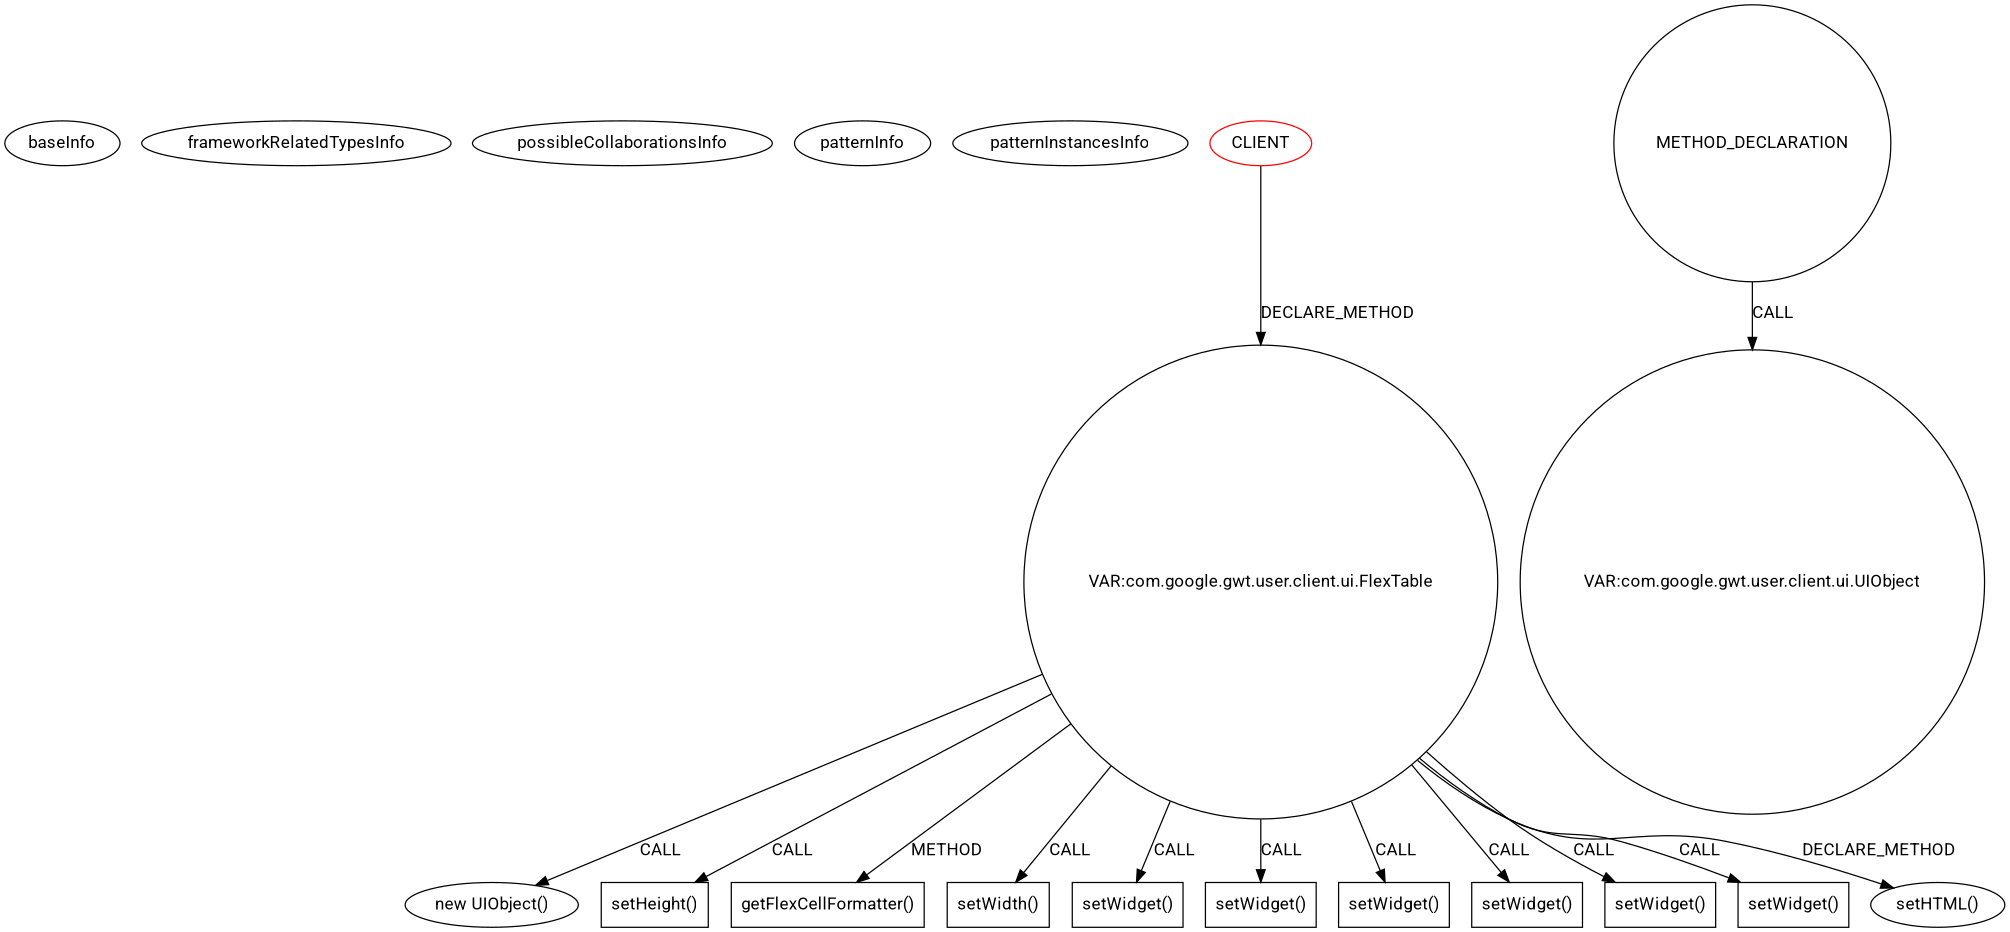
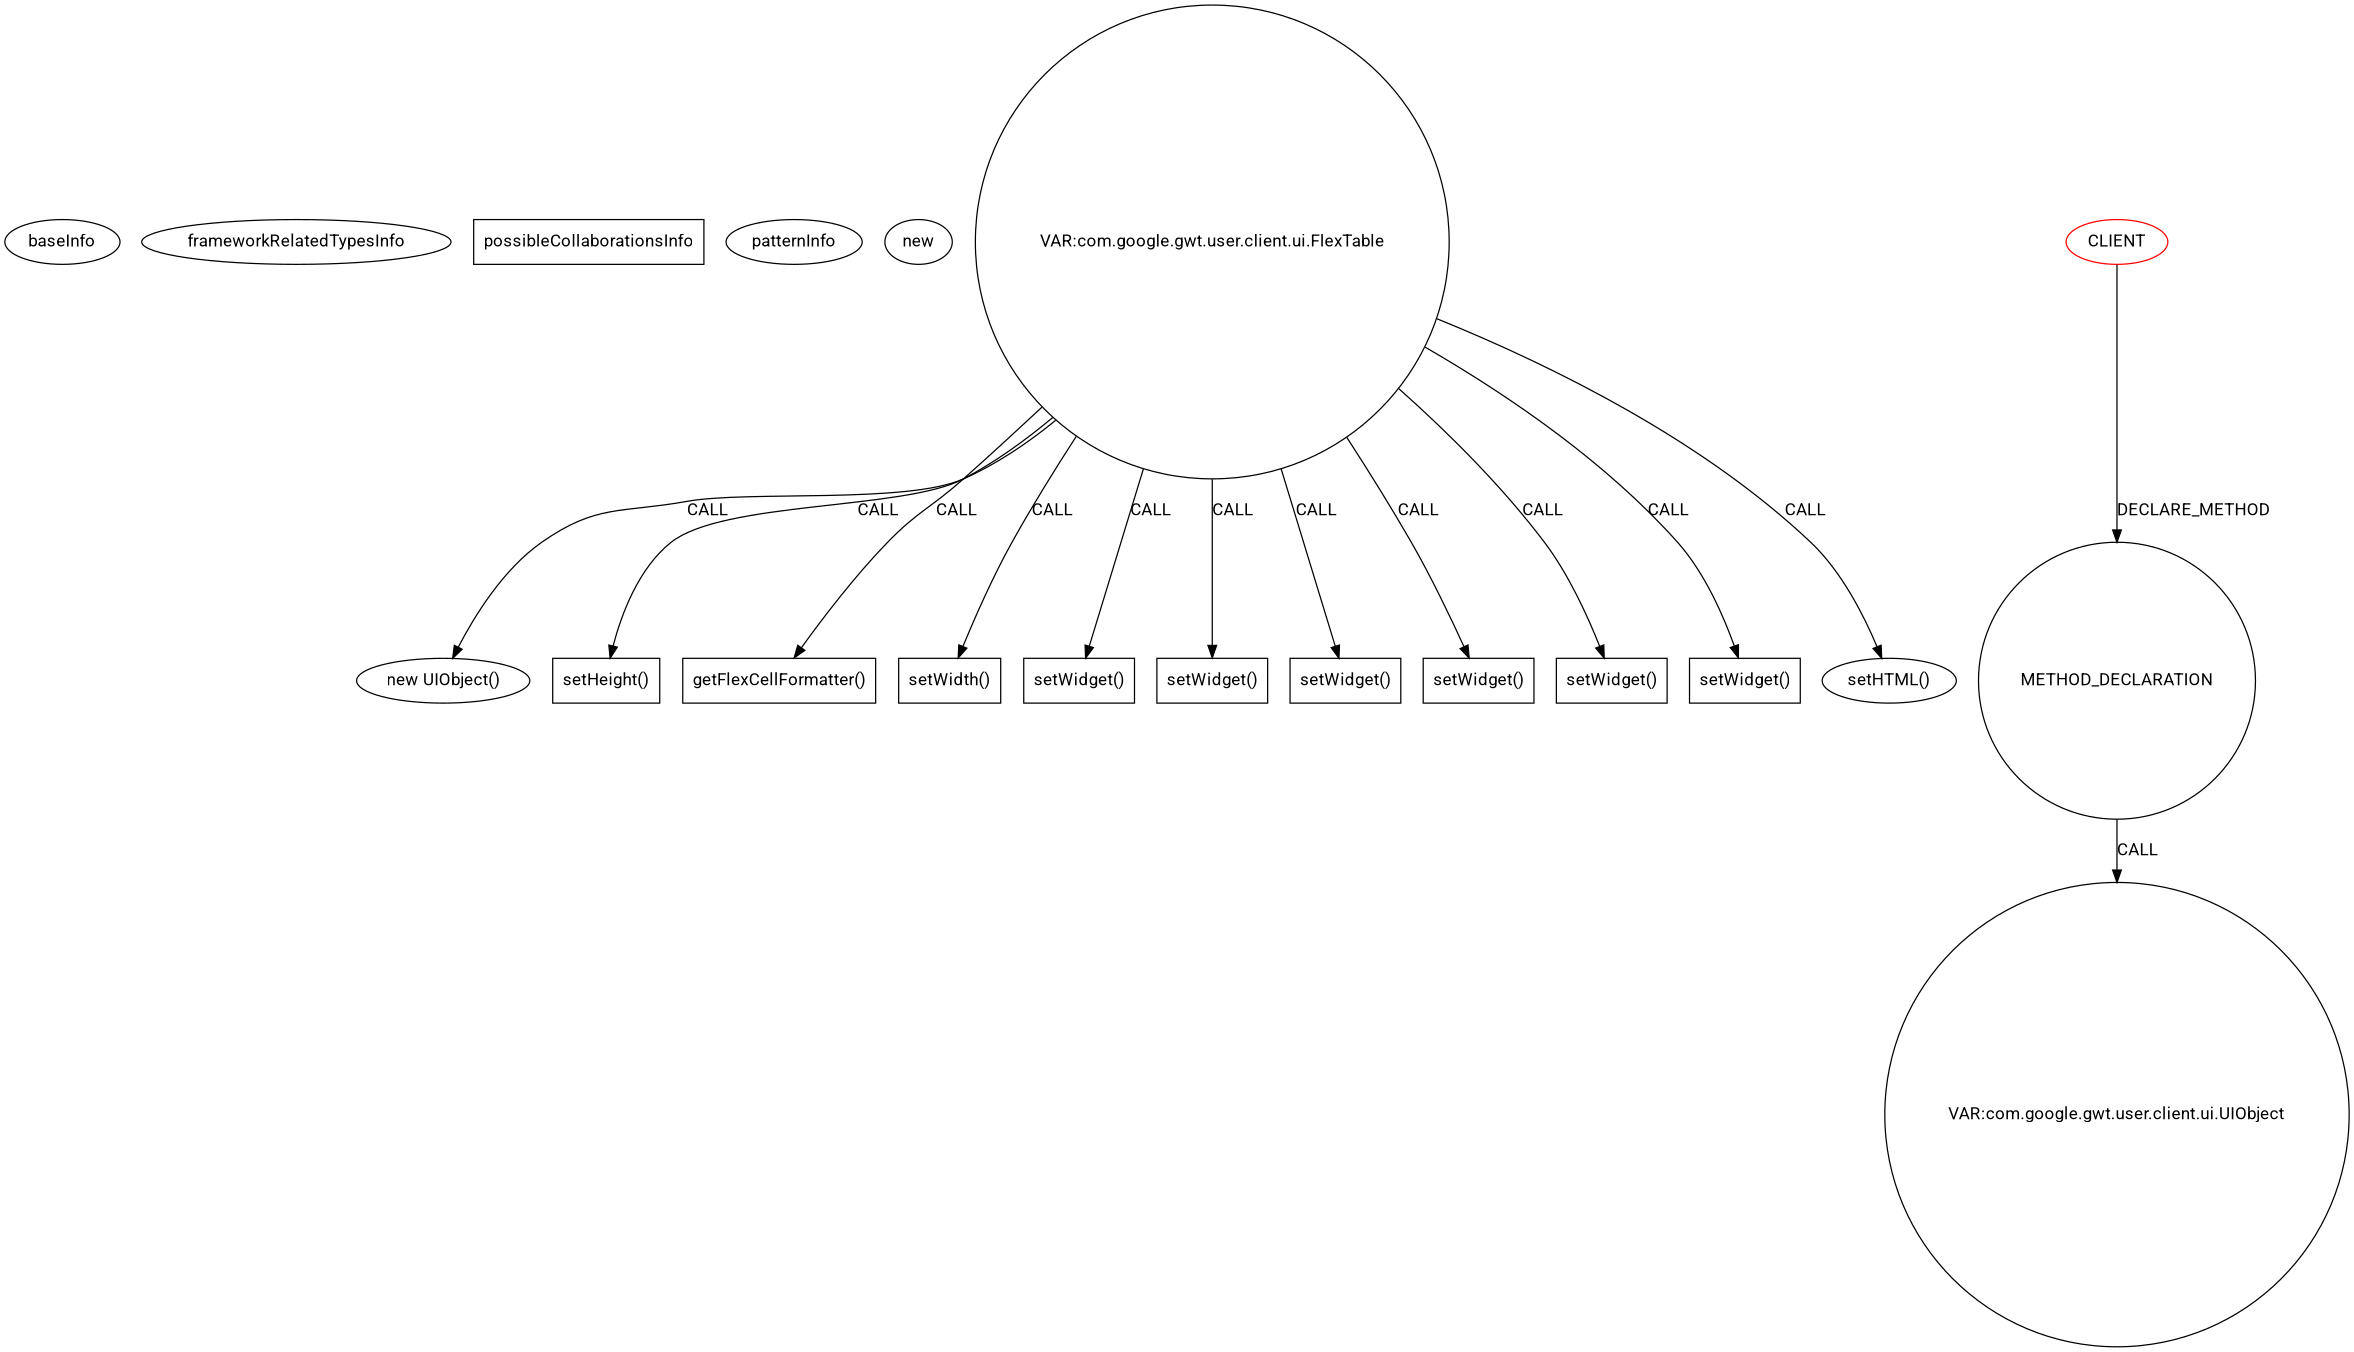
  digraph {
    fontname=Roboto
    node [fontname=Roboto isFrameworkType=false vertexType=INSIDE_CALL shape=box]
    edge [fontname=Roboto]
    baseInfo [category=pattern graphId=1096 isAnonymous=false possibleRelation=false isFrameworkType="" vertexType="" shape=""]
    frameworkRelatedTypesInfo [isFrameworkType="" vertexType="" shape=""]
-   possibleCollaborationsInfo [isFrameworkType="" vertexType="" shape=""]
+   possibleCollaborationsInfo [isFrameworkType="" vertexType=""]
    patternInfo [frequency=2.0 patternRootClient=0 isFrameworkType="" vertexType="" shape=""]
-   patternInstancesInfo [0="MainMain-ChatCafeine~/MainMain-ChatCafeine/ChatCafeine-master/ChatCafeine/src/sources/client/vue/administration/AdminPanel.java~AdminPanel~204" 1="MainMain-ChatCafeine~/MainMain-ChatCafeine/ChatCafeine-master/ChatCafeine/src/sources/client/vue/accueil/AccueilPanel.java~AccueilPanel~198" isFrameworkType="" vertexType="" shape=""]
+   patternInstancesInfo [0="MainMain-ChatCafeine~/MainMain-ChatCafeine/ChatCafeine-master/ChatCafeine/src/sources/client/vue/administration/AdminPanel.java~AdminPanel~204" 1="MainMain-ChatCafeine~/MainMain-ChatCafeine/ChatCafeine-master/ChatCafeine/src/sources/client/vue/accueil/AccueilPanel.java~AccueilPanel~198" label=new isFrameworkType="" vertexType="" shape=""]
    n6 [label="new UIObject()" vertexType=CONSTRUCTOR_CALL shape=""]
    n7 [label="VAR:com.google.gwt.user.client.ui.FlexTable" shape=circle vertexType=VARIABLE_EXPRESION]
    n8 [label="setHeight()"]
    n9 [label="getFlexCellFormatter()"]
    n10 [label="setWidth()"]
    n11 [label="setWidget()"]
    n12 [label="setWidget()"]
    n13 [label="setWidget()"]
    n14 [label="setWidget()"]
    n15 [label="setWidget()"]
    n16 [label="setWidget()"]
    n17 [label="setHTML()" shape=ellipse]
    n18 [label=METHOD_DECLARATION shape=circle vertexType=CLIENT_METHOD_DECLARATION]
    n19 [label="VAR:com.google.gwt.user.client.ui.UIObject" shape=circle vertexType=VARIABLE_EXPRESION]
    n20 [color=red label=CLIENT vertexType=ROOT_CLIENT_CLASS_DECLARATION shape=""]
    n7 -> n6 [label=CALL]
    n7 -> n8 [label=CALL]
-   n7 -> n9 [label=METHOD]
+   n7 -> n9 [label=CALL]
    n7 -> n10 [label=CALL]
    n7 -> n11 [label=CALL]
    n7 -> n12 [label=CALL]
    n7 -> n13 [label=CALL]
    n7 -> n14 [label=CALL]
    n7 -> n15 [label=CALL]
    n7 -> n16 [label=CALL]
-   n7 -> n17 [label=DECLARE_METHOD]
+   n7 -> n17 [label=CALL]
    n18 -> n19 [label=CALL]
-   n20 -> n7 [label=DECLARE_METHOD]
+   n20 -> n18 [label=DECLARE_METHOD]
  }
